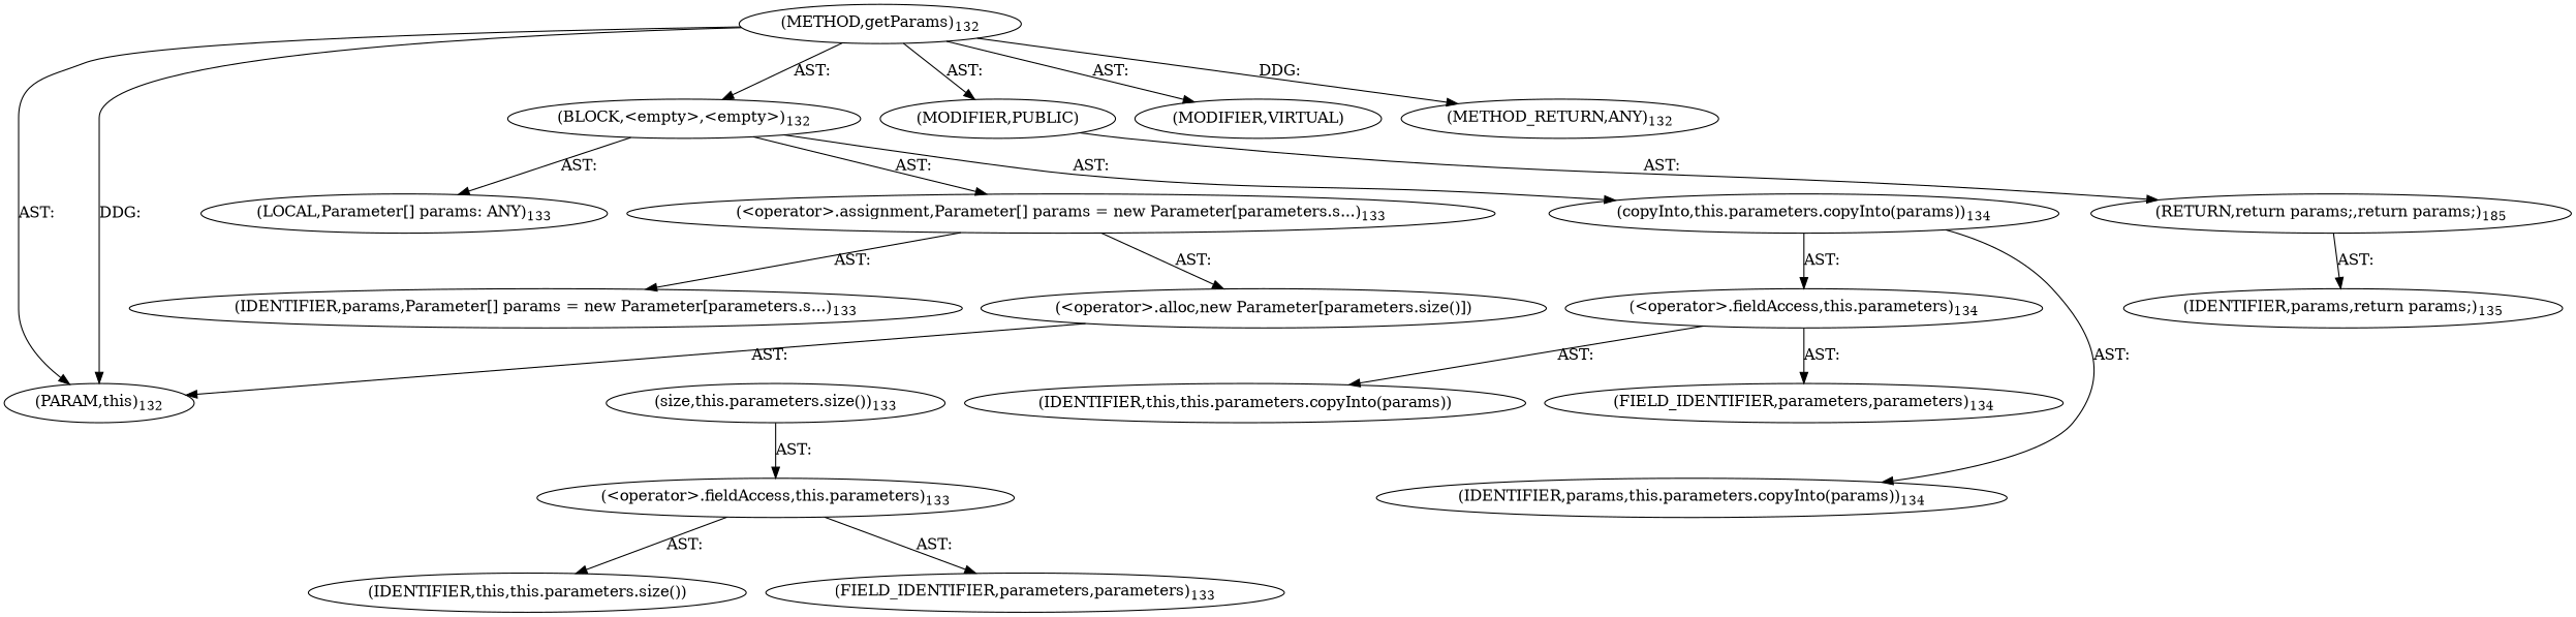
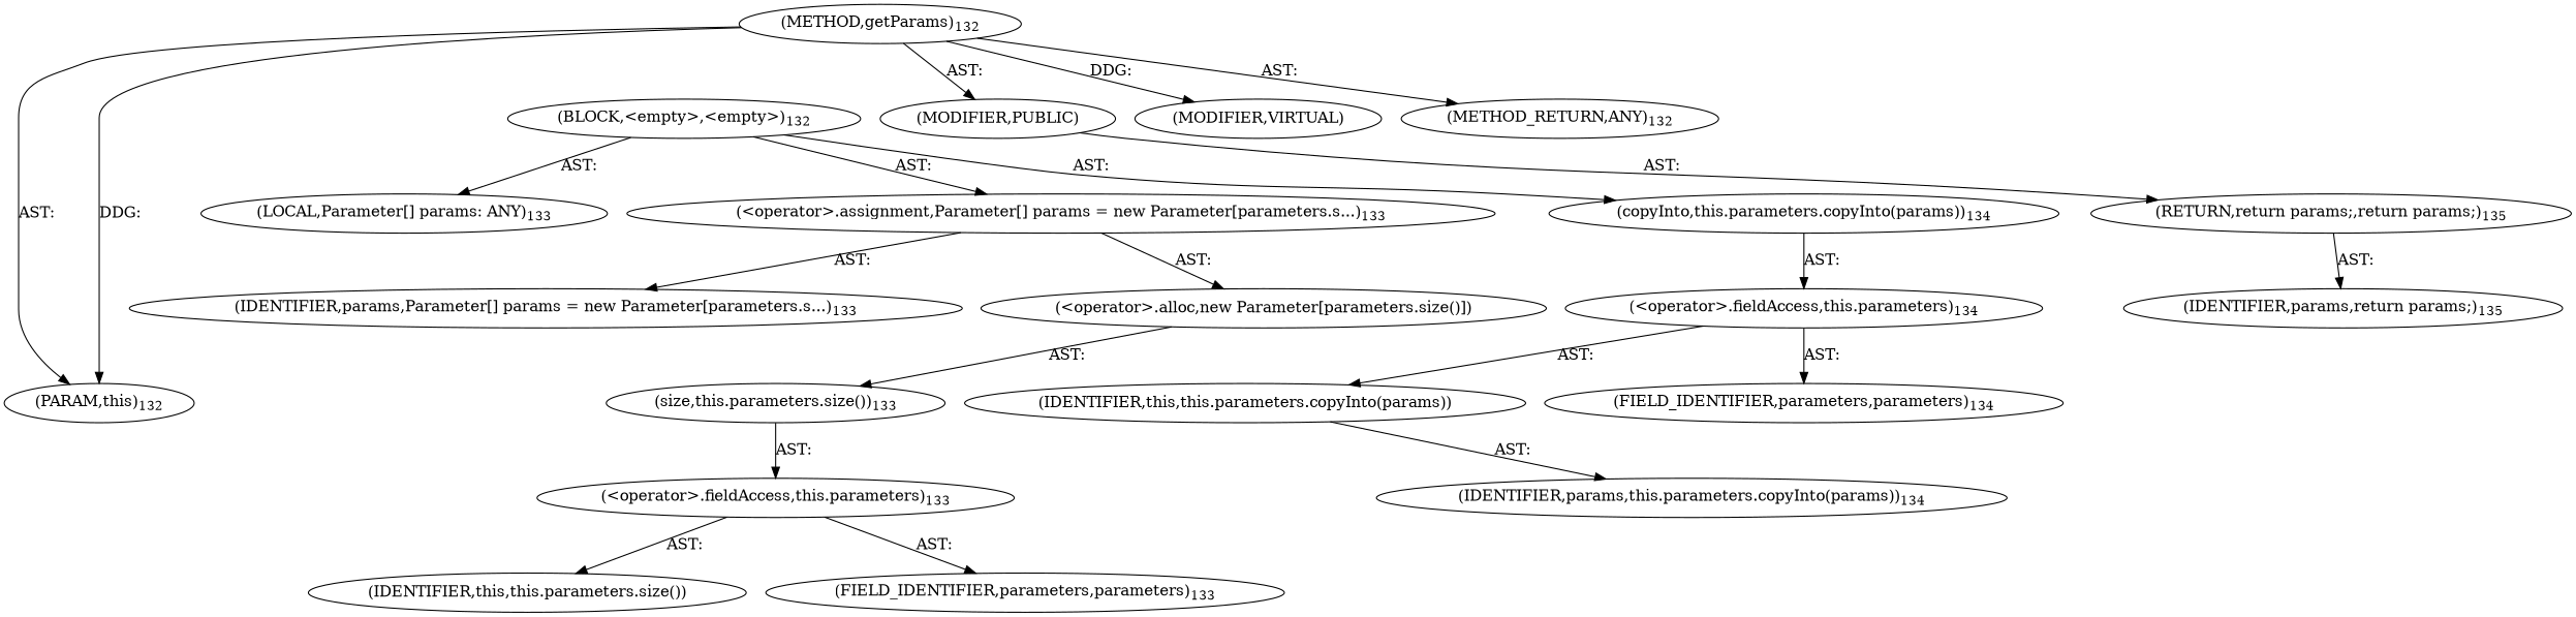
  digraph {
    n1 [label=<(METHOD,getParams)<SUB>132</SUB>>]
    n2 [label=<(PARAM,this)<SUB>132</SUB>>]
    n3 [label=<(BLOCK,&lt;empty&gt;,&lt;empty&gt;)<SUB>132</SUB>>]
    n4 [label=<(MODIFIER,PUBLIC)>]
    n5 [label=<(MODIFIER,VIRTUAL)>]
    n6 [label=<(METHOD_RETURN,ANY)<SUB>132</SUB>>]
    n7 [label=<(LOCAL,Parameter[] params: ANY)<SUB>133</SUB>>]
    n8 [label=<(&lt;operator&gt;.assignment,Parameter[] params = new Parameter[parameters.s...)<SUB>133</SUB>>]
    n9 [label=<(copyInto,this.parameters.copyInto(params))<SUB>134</SUB>>]
-   n10 [label=<(RETURN,return params;,return params;)<SUB>185</SUB>>]
+   n10 [label=<(RETURN,return params;,return params;)<SUB>135</SUB>>]
    n11 [label=<(IDENTIFIER,params,Parameter[] params = new Parameter[parameters.s...)<SUB>133</SUB>>]
    n12 [label=<(&lt;operator&gt;.alloc,new Parameter[parameters.size()])>]
    n13 [label=<(&lt;operator&gt;.fieldAccess,this.parameters)<SUB>134</SUB>>]
    n14 [label=<(IDENTIFIER,params,this.parameters.copyInto(params))<SUB>134</SUB>>]
    n15 [label=<(IDENTIFIER,params,return params;)<SUB>135</SUB>>]
    n16 [label=<(size,this.parameters.size())<SUB>133</SUB>>]
    n17 [label=<(&lt;operator&gt;.fieldAccess,this.parameters)<SUB>133</SUB>>]
    n18 [label=<(IDENTIFIER,this,this.parameters.size())>]
    n19 [label=<(FIELD_IDENTIFIER,parameters,parameters)<SUB>133</SUB>>]
    n20 [label=<(IDENTIFIER,this,this.parameters.copyInto(params))>]
    n21 [label=<(FIELD_IDENTIFIER,parameters,parameters)<SUB>134</SUB>>]
    n1 -> n2 [label="AST: "]
    n1 -> n2 [label="DDG: "]
-   n1 -> n3 [label="AST: "]
    n1 -> n4 [label="AST: "]
-   n1 -> n5 [label="AST: "]
-   n1 -> n6 [label="DDG: "]
+   n1 -> n5 [label="DDG: "]
+   n1 -> n6 [label="AST: "]
    n3 -> n7 [label="AST: "]
    n3 -> n8 [label="AST: "]
    n3 -> n9 [label="AST: "]
    n4 -> n10 [label="AST: "]
    n8 -> n11 [label="AST: "]
    n8 -> n12 [label="AST: "]
    n9 -> n13 [label="AST: "]
-   n9 -> n14 [label="AST: "]
+   n20 -> n14 [label="AST: "]
    n10 -> n15 [label="AST: "]
-   n12 -> n2 [label="AST: "]
+   n12 -> n16 [label="AST: "]
    n13 -> n20 [label="AST: "]
    n13 -> n21 [label="AST: "]
    n16 -> n17 [label="AST: "]
    n17 -> n18 [label="AST: "]
    n17 -> n19 [label="AST: "]
  }
